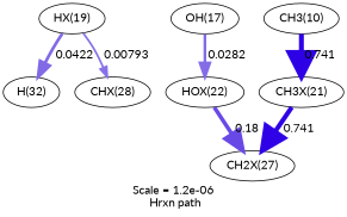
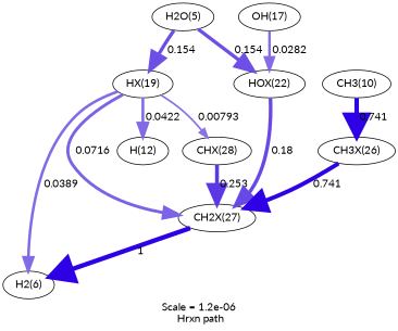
  digraph {
    fontname=Lato
    label="Scale = 1.2e-06\l Hrxn path"
    node [fontname=Lato]
    edge [arrowsize=2.29 color="0.7, 0.654, 0.9" fontname=Lato penwidth=4.59]
    n1 [label="HX(19)"]
+   n2 [label="H2(6)"]
    n3 [label="CH2X(27)"]
-   n4 [label="H(32)"]
+   n4 [label="H(12)"]
    n5 [label="CHX(28)"]
+   n6 [label="H2O(5)"]
    n7 [label="HOX(22)"]
    n8 [label="OH(17)"]
    n9 [label="CH3(10)"]
-   n10 [label="CH3X(21)"]
+   n10 [label="CH3X(26)"]
+   n1 -> n2 [arrowsize=1.77 color="0.7, 0.539, 0.9" label=" 0.0389" penwidth=3.55]
+   n1 -> n3 [arrowsize=2 color="0.7, 0.572, 0.9" label=" 0.0716" penwidth=4.01]
    n1 -> n4 [arrowsize=1.81 color="0.7, 0.542, 0.9" label=" 0.0422" penwidth=3.61]
    n1 -> n5 [arrowsize=1.17 color="0.7, 0.508, 0.9" label=" 0.00793" penwidth=2.35]
+   n3 -> n2 [arrowsize=3 color="0.7, 1.5, 0.9" label=" 1" penwidth=6]
+   n5 -> n3 [arrowsize=2.48 color="0.7, 0.753, 0.9" label=" 0.253" penwidth=4.96]
+   n6 -> n1 [label=" 0.154"]
+   n6 -> n7 [label=" 0.154"]
    n7 -> n3 [arrowsize=2.35 color="0.7, 0.68, 0.9" label=" 0.18" penwidth=4.71]
    n8 -> n7 [arrowsize=1.65 color="0.7, 0.528, 0.9" label=" 0.0282" penwidth=3.31]
    n9 -> n10 [arrowsize=2.89 color="0.7, 1.24, 0.9" label=" 0.741" penwidth=5.77]
    n10 -> n3 [arrowsize=2.73 color="0.7, 0.995, 0.9" label=" 0.741" penwidth=5.47]
  }
